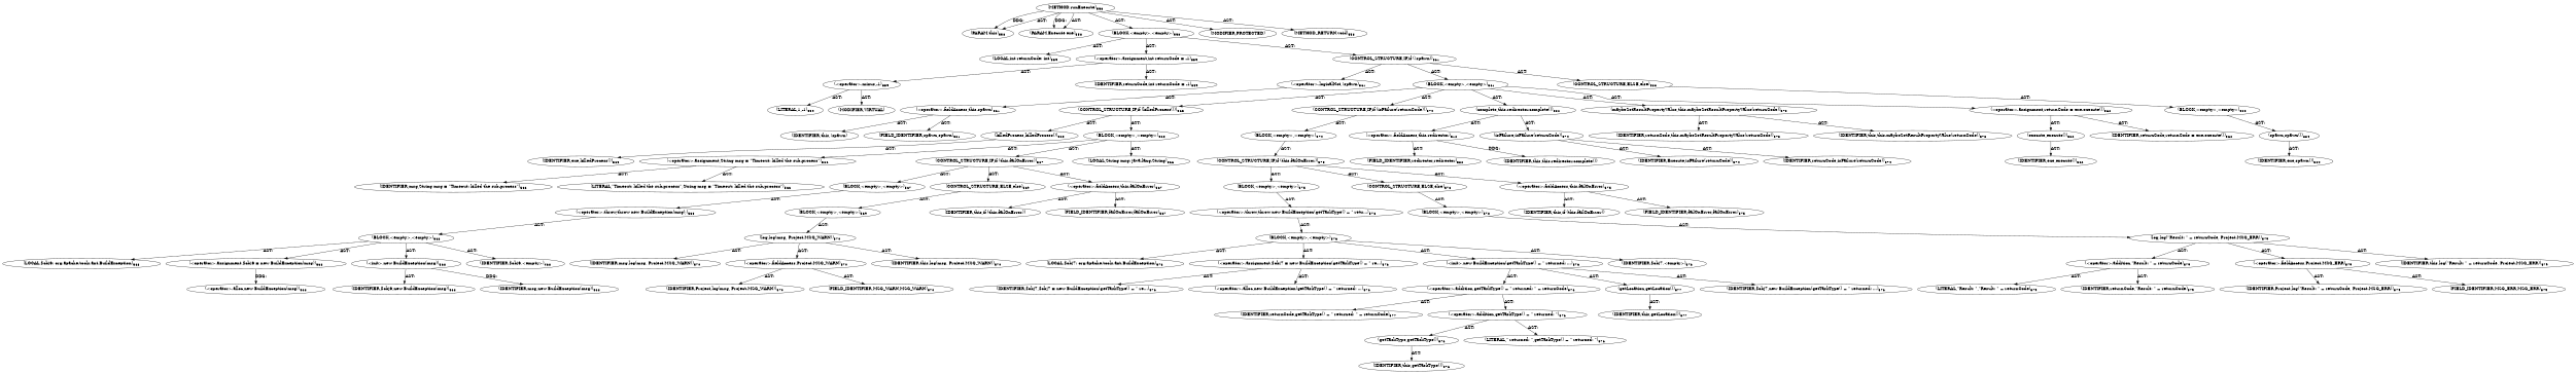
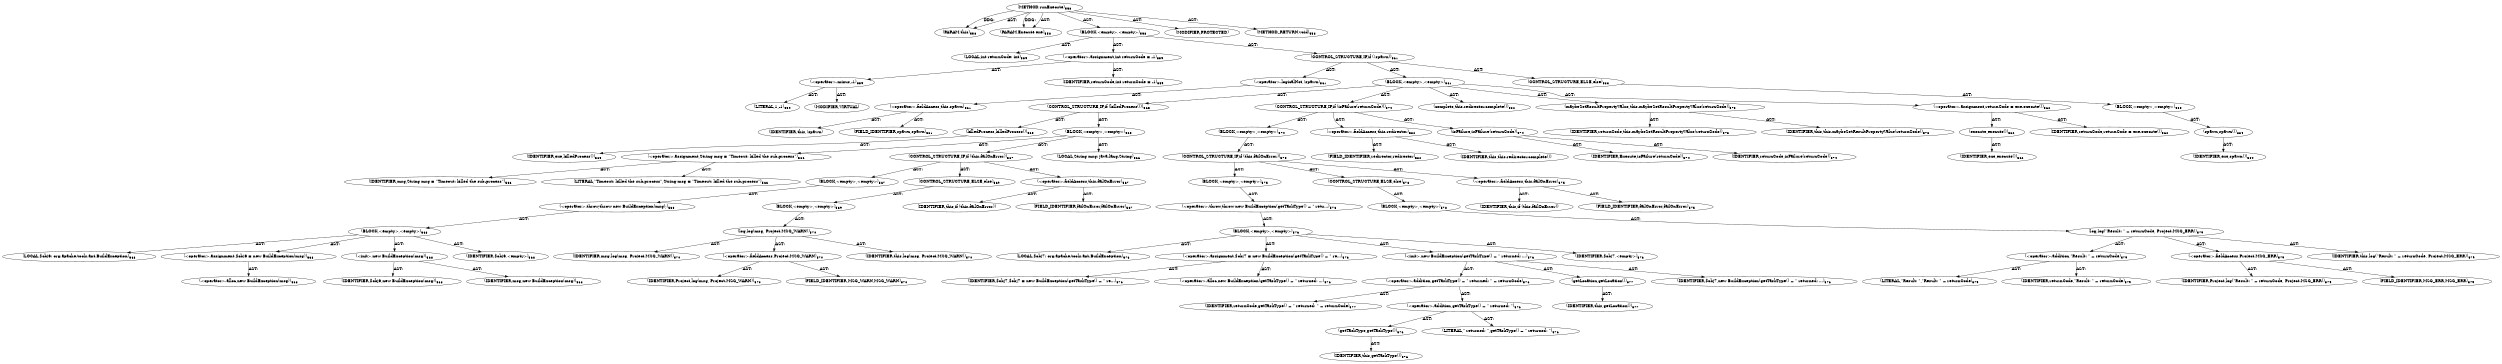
  digraph {
    n1 [label=<(METHOD,runExecute)<SUB>558</SUB>>]
    n2 [label=<(PARAM,this)<SUB>558</SUB>>]
    n3 [label=<(PARAM,Execute exe)<SUB>558</SUB>>]
    n4 [label=<(BLOCK,&lt;empty&gt;,&lt;empty&gt;)<SUB>558</SUB>>]
    n5 [label=<(MODIFIER,PROTECTED)>]
    n6 [label=<(METHOD_RETURN,void)<SUB>558</SUB>>]
    n7 [label=<(LOCAL,int returnCode: int)<SUB>559</SUB>>]
    n8 [label=<(&lt;operator&gt;.assignment,int returnCode = -1)<SUB>559</SUB>>]
    n9 [label=<(CONTROL_STRUCTURE,IF,if (!spawn))<SUB>561</SUB>>]
    n10 [label=<(MODIFIER,VIRTUAL)>]
    n11 [label=<(IDENTIFIER,returnCode,int returnCode = -1)<SUB>559</SUB>>]
    n12 [label=<(&lt;operator&gt;.minus,-1)<SUB>559</SUB>>]
    n13 [label=<(&lt;operator&gt;.logicalNot,!spawn)<SUB>561</SUB>>]
    n14 [label=<(BLOCK,&lt;empty&gt;,&lt;empty&gt;)<SUB>561</SUB>>]
    n15 [label=<(CONTROL_STRUCTURE,ELSE,else)<SUB>583</SUB>>]
    n16 [label=<(LITERAL,1,-1)<SUB>559</SUB>>]
    n17 [label=<(&lt;operator&gt;.fieldAccess,this.spawn)<SUB>561</SUB>>]
    n18 [label=<(&lt;operator&gt;.assignment,returnCode = exe.execute())<SUB>562</SUB>>]
    n19 [label=<(CONTROL_STRUCTURE,IF,if (killedProcess()))<SUB>565</SUB>>]
    n20 [label=<(maybeSetResultPropertyValue,this.maybeSetResultPropertyValue(returnCode))<SUB>573</SUB>>]
    n21 [label=<(CONTROL_STRUCTURE,IF,if (isFailure(returnCode)))<SUB>574</SUB>>]
    n22 [label=<(complete,this.redirector.complete())<SUB>582</SUB>>]
    n23 [label=<(BLOCK,&lt;empty&gt;,&lt;empty&gt;)<SUB>583</SUB>>]
    n24 [label=<(IDENTIFIER,this,!spawn)>]
    n25 [label=<(FIELD_IDENTIFIER,spawn,spawn)<SUB>561</SUB>>]
    n26 [label=<(IDENTIFIER,returnCode,returnCode = exe.execute())<SUB>562</SUB>>]
    n27 [label=<(execute,execute())<SUB>562</SUB>>]
    n28 [label=<(killedProcess,killedProcess())<SUB>565</SUB>>]
    n29 [label=<(BLOCK,&lt;empty&gt;,&lt;empty&gt;)<SUB>565</SUB>>]
    n30 [label=<(IDENTIFIER,this,this.maybeSetResultPropertyValue(returnCode))<SUB>573</SUB>>]
    n31 [label=<(IDENTIFIER,returnCode,this.maybeSetResultPropertyValue(returnCode))<SUB>573</SUB>>]
    n32 [label=<(isFailure,isFailure(returnCode))<SUB>574</SUB>>]
    n33 [label=<(BLOCK,&lt;empty&gt;,&lt;empty&gt;)<SUB>574</SUB>>]
-   n34 [label=<(&lt;operator&gt;.fieldAccess,this.redirector)<SUB>512</SUB>>]
+   n34 [label=<(&lt;operator&gt;.fieldAccess,this.redirector)<SUB>582</SUB>>]
    n35 [label=<(IDENTIFIER,exe,execute())<SUB>562</SUB>>]
    n36 [label=<(IDENTIFIER,exe,killedProcess())<SUB>565</SUB>>]
    n37 [label=<(LOCAL,String msg: java.lang.String)<SUB>566</SUB>>]
    n38 [label=<(&lt;operator&gt;.assignment,String msg = &quot;Timeout: killed the sub-process&quot;)<SUB>566</SUB>>]
    n39 [label=<(CONTROL_STRUCTURE,IF,if (this.failOnError))<SUB>567</SUB>>]
    n40 [label=<(IDENTIFIER,msg,String msg = &quot;Timeout: killed the sub-process&quot;)<SUB>566</SUB>>]
    n41 [label=<(LITERAL,&quot;Timeout: killed the sub-process&quot;,String msg = &quot;Timeout: killed the sub-process&quot;)<SUB>566</SUB>>]
    n42 [label=<(&lt;operator&gt;.fieldAccess,this.failOnError)<SUB>567</SUB>>]
    n43 [label=<(BLOCK,&lt;empty&gt;,&lt;empty&gt;)<SUB>567</SUB>>]
    n44 [label=<(CONTROL_STRUCTURE,ELSE,else)<SUB>569</SUB>>]
    n45 [label=<(IDENTIFIER,this,if (this.failOnError))>]
    n46 [label=<(FIELD_IDENTIFIER,failOnError,failOnError)<SUB>567</SUB>>]
    n47 [label=<(&lt;operator&gt;.throw,throw new BuildException(msg);)<SUB>568</SUB>>]
    n48 [label=<(BLOCK,&lt;empty&gt;,&lt;empty&gt;)<SUB>569</SUB>>]
    n49 [label=<(BLOCK,&lt;empty&gt;,&lt;empty&gt;)<SUB>568</SUB>>]
    n50 [label=<(LOCAL,$obj6: org.apache.tools.ant.BuildException)<SUB>568</SUB>>]
    n51 [label=<(&lt;operator&gt;.assignment,$obj6 = new BuildException(msg))<SUB>568</SUB>>]
    n52 [label=<(&lt;init&gt;,new BuildException(msg))<SUB>568</SUB>>]
-   n53 [label=<(IDENTIFIER,$obj6,&lt;empty&gt;)<SUB>468</SUB>>]
+   n53 [label=<(IDENTIFIER,$obj6,&lt;empty&gt;)<SUB>568</SUB>>]
    n54 [label=<(&lt;operator&gt;.alloc,new BuildException(msg))<SUB>568</SUB>>]
    n55 [label=<(IDENTIFIER,$obj6,new BuildException(msg))<SUB>568</SUB>>]
    n56 [label=<(IDENTIFIER,msg,new BuildException(msg))<SUB>568</SUB>>]
    n57 [label=<(log,log(msg, Project.MSG_WARN))<SUB>570</SUB>>]
    n58 [label=<(IDENTIFIER,this,log(msg, Project.MSG_WARN))<SUB>570</SUB>>]
    n59 [label=<(IDENTIFIER,msg,log(msg, Project.MSG_WARN))<SUB>570</SUB>>]
    n60 [label=<(&lt;operator&gt;.fieldAccess,Project.MSG_WARN)<SUB>570</SUB>>]
    n61 [label=<(IDENTIFIER,Project,log(msg, Project.MSG_WARN))<SUB>570</SUB>>]
    n62 [label=<(FIELD_IDENTIFIER,MSG_WARN,MSG_WARN)<SUB>570</SUB>>]
    n63 [label=<(IDENTIFIER,Execute,isFailure(returnCode))<SUB>574</SUB>>]
    n64 [label=<(IDENTIFIER,returnCode,isFailure(returnCode))<SUB>574</SUB>>]
    n65 [label=<(CONTROL_STRUCTURE,IF,if (this.failOnError))<SUB>575</SUB>>]
    n66 [label=<(&lt;operator&gt;.fieldAccess,this.failOnError)<SUB>575</SUB>>]
    n67 [label=<(BLOCK,&lt;empty&gt;,&lt;empty&gt;)<SUB>575</SUB>>]
    n68 [label=<(CONTROL_STRUCTURE,ELSE,else)<SUB>578</SUB>>]
    n69 [label=<(IDENTIFIER,this,if (this.failOnError))>]
    n70 [label=<(FIELD_IDENTIFIER,failOnError,failOnError)<SUB>575</SUB>>]
    n71 [label=<(&lt;operator&gt;.throw,throw new BuildException(getTaskType() + &quot; retu...)<SUB>576</SUB>>]
    n72 [label=<(BLOCK,&lt;empty&gt;,&lt;empty&gt;)<SUB>578</SUB>>]
    n73 [label=<(BLOCK,&lt;empty&gt;,&lt;empty&gt;)<SUB>576</SUB>>]
    n74 [label=<(LOCAL,$obj7: org.apache.tools.ant.BuildException)<SUB>576</SUB>>]
    n75 [label=<(&lt;operator&gt;.assignment,$obj7 = new BuildException(getTaskType() + &quot; re...)<SUB>576</SUB>>]
    n76 [label=<(&lt;init&gt;,new BuildException(getTaskType() + &quot; returned: ...)<SUB>576</SUB>>]
    n77 [label=<(IDENTIFIER,$obj7,&lt;empty&gt;)<SUB>576</SUB>>]
    n78 [label=<(IDENTIFIER,$obj7,$obj7 = new BuildException(getTaskType() + &quot; re...)<SUB>576</SUB>>]
    n79 [label=<(&lt;operator&gt;.alloc,new BuildException(getTaskType() + &quot; returned: ...)<SUB>576</SUB>>]
    n80 [label=<(IDENTIFIER,$obj7,new BuildException(getTaskType() + &quot; returned: ...)<SUB>576</SUB>>]
    n81 [label=<(&lt;operator&gt;.addition,getTaskType() + &quot; returned: &quot; + returnCode)<SUB>576</SUB>>]
    n82 [label=<(getLocation,getLocation())<SUB>577</SUB>>]
    n83 [label=<(&lt;operator&gt;.addition,getTaskType() + &quot; returned: &quot;)<SUB>576</SUB>>]
    n84 [label=<(IDENTIFIER,returnCode,getTaskType() + &quot; returned: &quot; + returnCode)<SUB>577</SUB>>]
    n85 [label=<(IDENTIFIER,this,getLocation())<SUB>577</SUB>>]
    n86 [label=<(getTaskType,getTaskType())<SUB>576</SUB>>]
    n87 [label=<(LITERAL,&quot; returned: &quot;,getTaskType() + &quot; returned: &quot;)<SUB>576</SUB>>]
    n88 [label=<(IDENTIFIER,this,getTaskType())<SUB>576</SUB>>]
    n89 [label=<(log,log(&quot;Result: &quot; + returnCode, Project.MSG_ERR))<SUB>579</SUB>>]
    n90 [label=<(IDENTIFIER,this,log(&quot;Result: &quot; + returnCode, Project.MSG_ERR))<SUB>579</SUB>>]
    n91 [label=<(&lt;operator&gt;.addition,&quot;Result: &quot; + returnCode)<SUB>579</SUB>>]
    n92 [label=<(&lt;operator&gt;.fieldAccess,Project.MSG_ERR)<SUB>579</SUB>>]
    n93 [label=<(LITERAL,&quot;Result: &quot;,&quot;Result: &quot; + returnCode)<SUB>579</SUB>>]
    n94 [label=<(IDENTIFIER,returnCode,&quot;Result: &quot; + returnCode)<SUB>579</SUB>>]
    n95 [label=<(IDENTIFIER,Project,log(&quot;Result: &quot; + returnCode, Project.MSG_ERR))<SUB>579</SUB>>]
    n96 [label=<(FIELD_IDENTIFIER,MSG_ERR,MSG_ERR)<SUB>579</SUB>>]
    n97 [label=<(IDENTIFIER,this,this.redirector.complete())>]
    n98 [label=<(FIELD_IDENTIFIER,redirector,redirector)<SUB>582</SUB>>]
    n99 [label=<(spawn,spawn())<SUB>884</SUB>>]
    n100 [label=<(IDENTIFIER,exe,spawn())<SUB>584</SUB>>]
    n1 -> n2 [label="AST: "]
    n1 -> n2 [label="DDG: "]
    n1 -> n3 [label="AST: "]
    n1 -> n3 [label="DDG: "]
    n1 -> n4 [label="AST: "]
    n1 -> n5 [label="AST: "]
    n1 -> n6 [label="AST: "]
    n4 -> n7 [label="AST: "]
    n4 -> n8 [label="AST: "]
    n4 -> n9 [label="AST: "]
    n8 -> n11 [label="AST: "]
    n8 -> n12 [label="AST: "]
    n9 -> n13 [label="AST: "]
    n9 -> n14 [label="AST: "]
    n9 -> n15 [label="AST: "]
    n12 -> n10 [label="AST: "]
    n12 -> n16 [label="AST: "]
    n13 -> n17 [label="AST: "]
    n14 -> n18 [label="AST: "]
    n14 -> n19 [label="AST: "]
    n14 -> n20 [label="AST: "]
    n14 -> n21 [label="AST: "]
    n14 -> n22 [label="AST: "]
    n15 -> n23 [label="AST: "]
    n17 -> n24 [label="AST: "]
    n17 -> n25 [label="AST: "]
    n18 -> n26 [label="AST: "]
    n18 -> n27 [label="AST: "]
    n19 -> n28 [label="AST: "]
    n19 -> n29 [label="AST: "]
    n20 -> n30 [label="AST: "]
    n20 -> n31 [label="AST: "]
-   n22 -> n32 [label="AST: "]
+   n21 -> n32 [label="AST: "]
    n21 -> n33 [label="AST: "]
-   n22 -> n34 [label="AST: "]
+   n21 -> n34 [label="AST: "]
    n23 -> n99 [label="AST: "]
    n27 -> n35 [label="AST: "]
    n28 -> n36 [label="AST: "]
    n29 -> n37 [label="AST: "]
    n29 -> n38 [label="AST: "]
    n29 -> n39 [label="AST: "]
    n32 -> n63 [label="AST: "]
    n32 -> n64 [label="AST: "]
    n33 -> n65 [label="AST: "]
-   n34 -> n97 [label="DDG: "]
+   n34 -> n97 [label="AST: "]
    n34 -> n98 [label="AST: "]
    n38 -> n40 [label="AST: "]
    n38 -> n41 [label="AST: "]
    n39 -> n42 [label="AST: "]
    n39 -> n43 [label="AST: "]
    n39 -> n44 [label="AST: "]
    n42 -> n45 [label="AST: "]
    n42 -> n46 [label="AST: "]
    n43 -> n47 [label="AST: "]
    n44 -> n48 [label="AST: "]
    n47 -> n49 [label="AST: "]
    n48 -> n57 [label="AST: "]
    n49 -> n50 [label="AST: "]
    n49 -> n51 [label="AST: "]
    n49 -> n52 [label="AST: "]
    n49 -> n53 [label="AST: "]
-   n51 -> n54 [label="DDG: "]
+   n51 -> n54 [label="AST: "]
    n52 -> n55 [label="AST: "]
-   n52 -> n56 [label="DDG: "]
+   n52 -> n56 [label="AST: "]
    n57 -> n58 [label="AST: "]
    n57 -> n59 [label="AST: "]
    n57 -> n60 [label="AST: "]
    n60 -> n61 [label="AST: "]
    n60 -> n62 [label="AST: "]
    n65 -> n66 [label="AST: "]
    n65 -> n67 [label="AST: "]
    n65 -> n68 [label="AST: "]
    n66 -> n69 [label="AST: "]
    n66 -> n70 [label="AST: "]
    n67 -> n71 [label="AST: "]
    n68 -> n72 [label="AST: "]
    n71 -> n73 [label="AST: "]
    n72 -> n89 [label="AST: "]
    n73 -> n74 [label="AST: "]
    n73 -> n75 [label="AST: "]
    n73 -> n76 [label="AST: "]
    n73 -> n77 [label="AST: "]
    n75 -> n78 [label="AST: "]
    n75 -> n79 [label="AST: "]
    n76 -> n80 [label="AST: "]
    n76 -> n81 [label="AST: "]
    n76 -> n82 [label="AST: "]
    n81 -> n83 [label="AST: "]
    n81 -> n84 [label="AST: "]
    n82 -> n85 [label="AST: "]
    n83 -> n86 [label="AST: "]
    n83 -> n87 [label="AST: "]
    n86 -> n88 [label="AST: "]
    n89 -> n90 [label="AST: "]
    n89 -> n91 [label="AST: "]
    n89 -> n92 [label="AST: "]
    n91 -> n93 [label="AST: "]
    n91 -> n94 [label="AST: "]
    n92 -> n95 [label="AST: "]
    n92 -> n96 [label="AST: "]
    n99 -> n100 [label="AST: "]
  }
